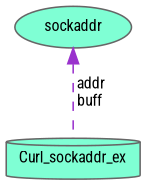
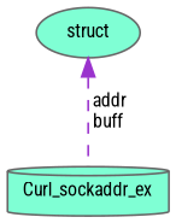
  digraph {
    fontname="Roboto Condensed"
    node [color=gray40 fillcolor=aquamarine fontname="Roboto Condensed" fontsize=10 style=filled]
    n1 [fontcolor=black height=0.2 label=Curl_sockaddr_ex shape=cylinder width=0.4]
-   n2 [height=0.2 label=sockaddr shape=ellipse width=0.4]
+   n2 [height=0.2 label=struct shape=ellipse width=0.4]
    n2 -> n1 [color=darkorchid3 dir=back fontname="Roboto Condensed" fontsize=10 label=" addr\nbuff" labelfontname=Helvetica labelfontsize=10 style=dashed]
  }
